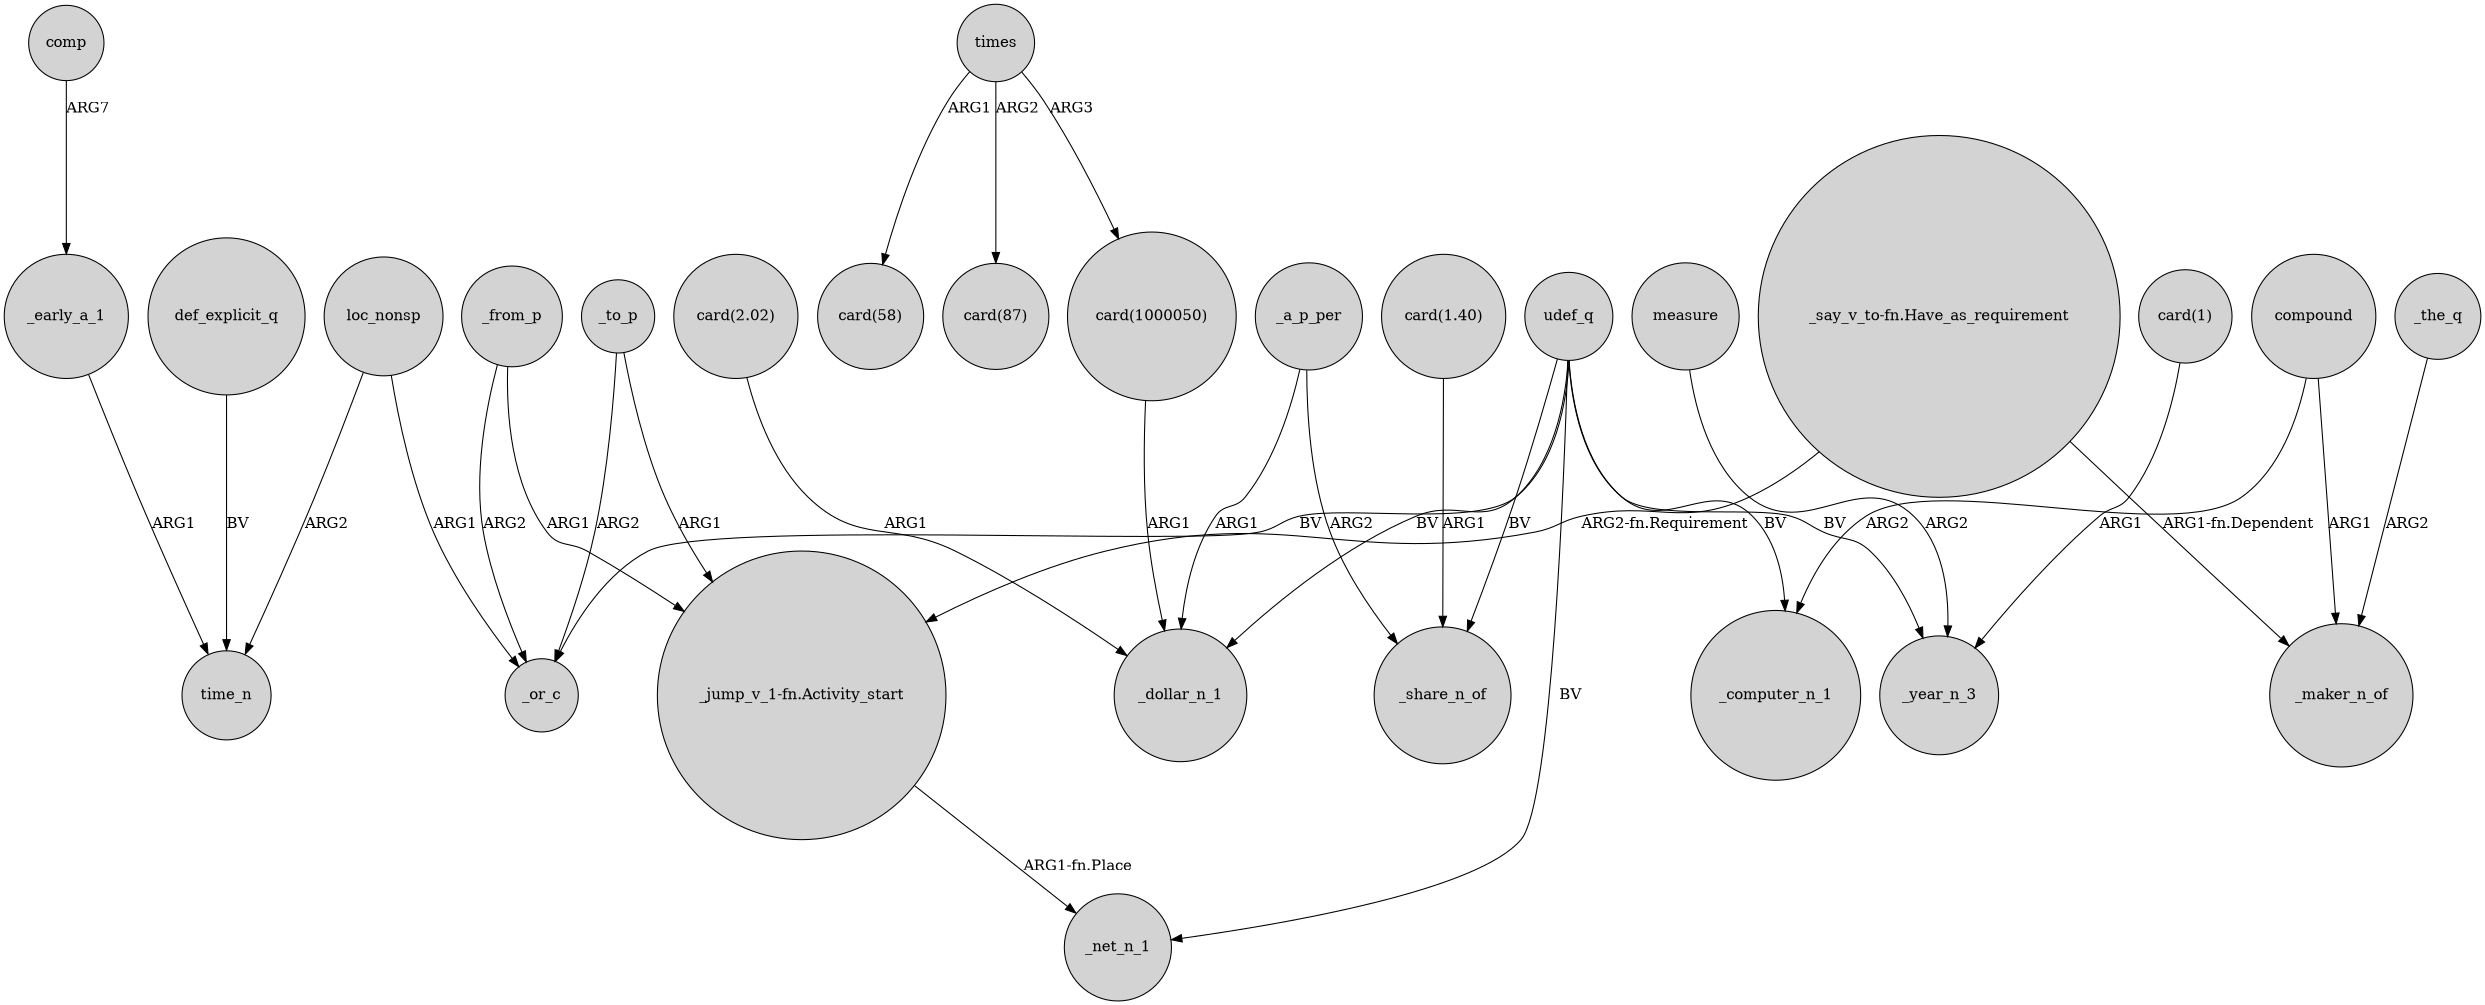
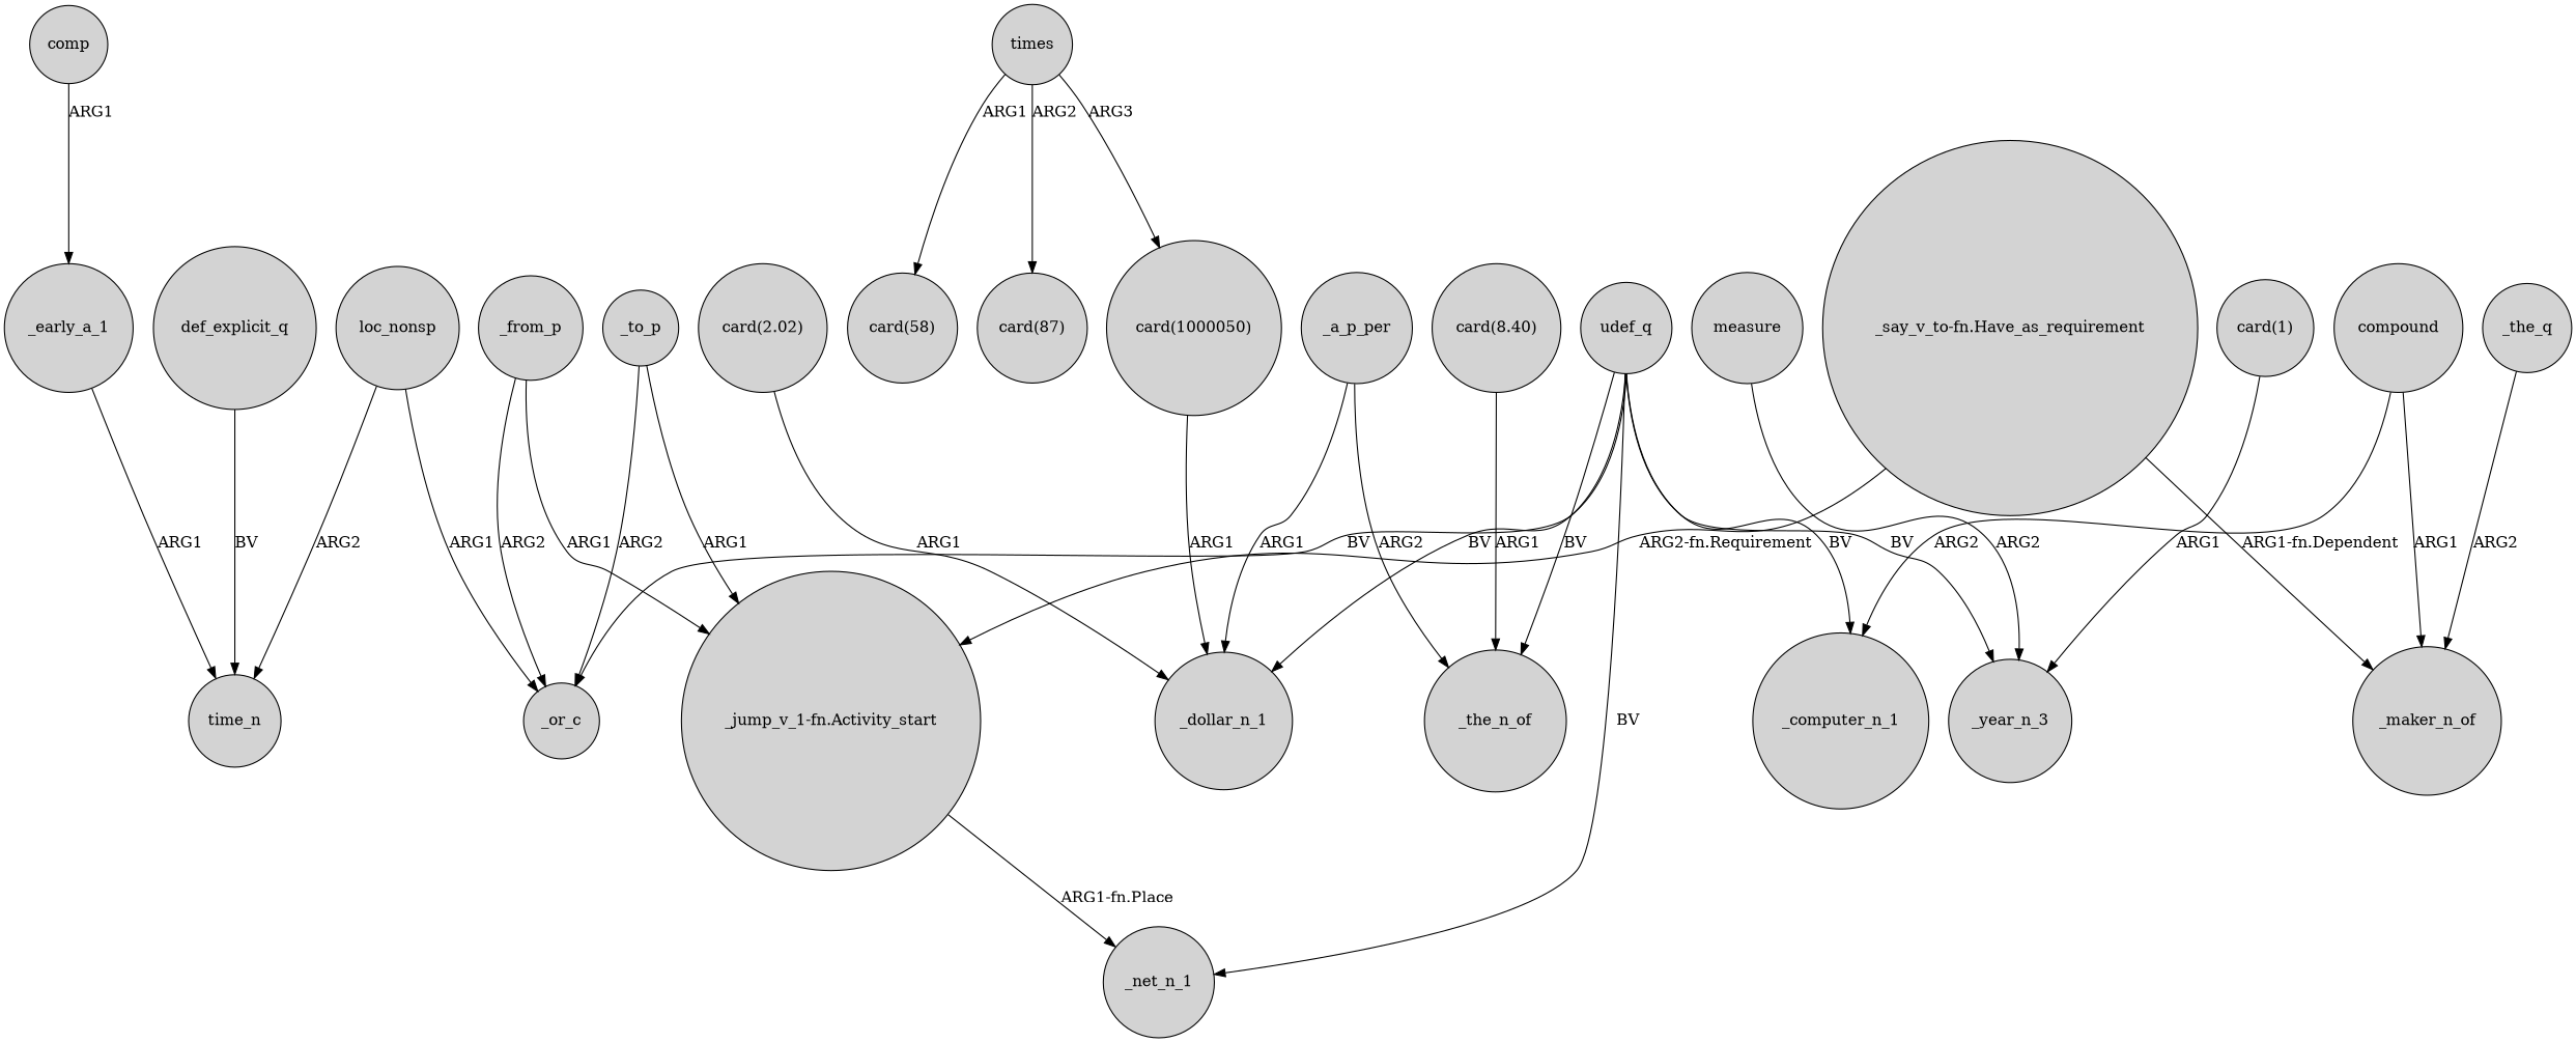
  digraph {
    node [shape=circle style=filled]
    _early_a_1
    time_n
    _to_p
    _or_c
    "_jump_v_1-fn.Activity_start"
    _net_n_1
    times
    "card(87)"
    n9 [label="card(1000050)"]
    "card(58)"
    _dollar_n_1
    _from_p
    n13 [label=_year_n_3]
    "card(1)"
    "card(2.02)"
    compound
    _computer_n_1
    _maker_n_of
    "_say_v_to-fn.Have_as_requirement"
    comp
    udef_q
-   _share_n_of
+   _share_n_of [label=_the_n_of]
    measure
    _a_p_per
-   "card(1.40)"
+   "card(1.40)" [label="card(8.40)"]
    loc_nonsp
    def_explicit_q
    _the_q
    _early_a_1 -> time_n [label=ARG1]
    _to_p -> _or_c [label=ARG2]
    _to_p -> "_jump_v_1-fn.Activity_start" [label=ARG1]
    "_jump_v_1-fn.Activity_start" -> _net_n_1 [label="ARG1-fn.Place"]
    times -> "card(87)" [label=ARG2]
    times -> n9 [label=ARG3]
    times -> "card(58)" [label=ARG1]
    n9 -> _dollar_n_1 [label=ARG1]
    _from_p -> _or_c [label=ARG2]
    _from_p -> "_jump_v_1-fn.Activity_start" [label=ARG1]
    "card(1)" -> n13 [label=ARG1]
    "card(2.02)" -> _dollar_n_1 [label=ARG1]
    compound -> _computer_n_1 [label=ARG2]
    compound -> _maker_n_of [label=ARG1]
    "_say_v_to-fn.Have_as_requirement" -> "_jump_v_1-fn.Activity_start" [label="ARG2-fn.Requirement"]
    "_say_v_to-fn.Have_as_requirement" -> _maker_n_of [label="ARG1-fn.Dependent"]
-   comp -> _early_a_1 [label=ARG7]
+   comp -> _early_a_1 [label=ARG1]
    udef_q -> _or_c [label=BV]
    udef_q -> _net_n_1 [label=BV]
    udef_q -> _dollar_n_1 [label=BV]
    udef_q -> n13 [label=BV]
    udef_q -> _computer_n_1 [label=BV]
    udef_q -> _share_n_of [label=BV]
    measure -> n13 [label=ARG2]
    _a_p_per -> _dollar_n_1 [label=ARG1]
    _a_p_per -> _share_n_of [label=ARG2]
    "card(1.40)" -> _share_n_of [label=ARG1]
    loc_nonsp -> time_n [label=ARG2]
    loc_nonsp -> _or_c [label=ARG1]
    def_explicit_q -> time_n [label=BV]
    _the_q -> _maker_n_of [label=ARG2]
  }
